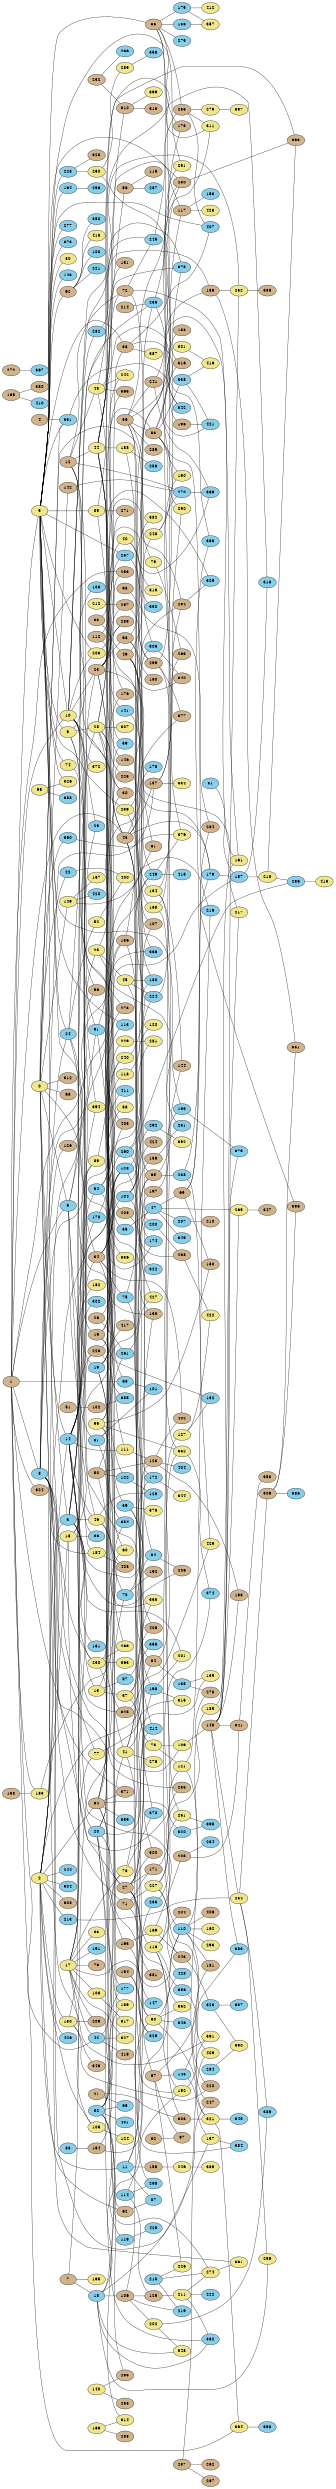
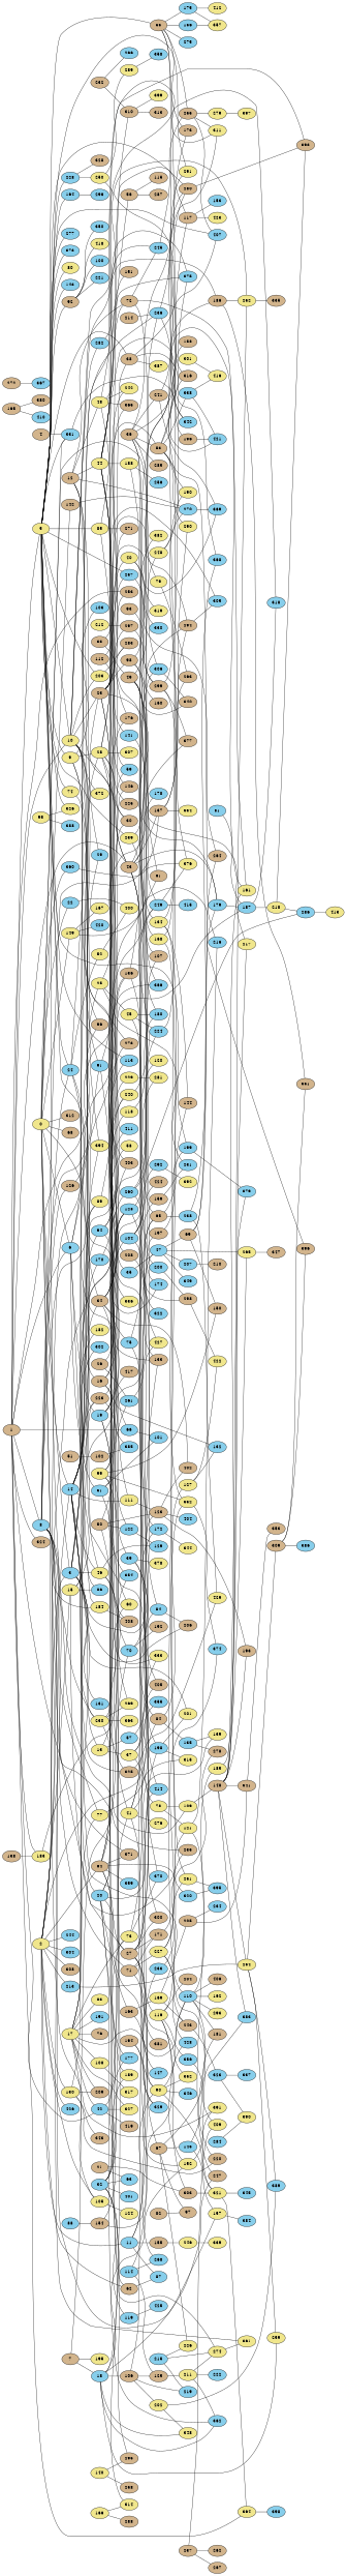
  graph {
    rankdir=LR
    node [fillcolor=skyblue style=filled]
    0 [fillcolor=khaki]
    3
    6
    14
    16 [fillcolor=tan]
    22
    68 [fillcolor=tan]
    142 [fillcolor=tan]
    149 [fillcolor=khaki]
    235 [fillcolor=tan]
    306
    312 [fillcolor=tan]
    331
    360
    391 [fillcolor=khaki]
    13 [fillcolor=khaki]
    20
    46 [fillcolor=khaki]
    94
    131
    170
    223 [fillcolor=tan]
    230 [fillcolor=khaki]
    245
    19
    31
    184 [fillcolor=khaki]
    236
    249
    23 [fillcolor=tan]
    29
    34 [fillcolor=tan]
    110
    111 [fillcolor=khaki]
    123 [fillcolor=tan]
    182 [fillcolor=khaki]
    201 [fillcolor=khaki]
    206 [fillcolor=tan]
    302
    325 [fillcolor=tan]
    394 [fillcolor=khaki]
    39
    132
    260
    271 [fillcolor=tan]
    400 [fillcolor=khaki]
    270
    167 [fillcolor=khaki]
    396 [fillcolor=tan]
    420
    340 [fillcolor=tan]
    342
    376 [fillcolor=khaki]
    1 [fillcolor=tan]
    5 [fillcolor=khaki]
    8
    10 [fillcolor=khaki]
    25 [fillcolor=khaki]
    42
    43 [fillcolor=tan]
    66
    183 [fillcolor=khaki]
    253 [fillcolor=tan]
    324 [fillcolor=tan]
    364 [fillcolor=khaki]
    371 [fillcolor=tan]
    9 [fillcolor=khaki]
    24
    38 [fillcolor=tan]
    55 [fillcolor=tan]
    74 [fillcolor=khaki]
    80 [fillcolor=khaki]
    85 [fillcolor=khaki]
    92 [fillcolor=tan]
    109 [fillcolor=khaki]
    113
    117 [fillcolor=tan]
    133 [fillcolor=tan]
    143
    164
    199
    203 [fillcolor=khaki]
    228
    239 [fillcolor=khaki]
    257
    277
    291 [fillcolor=khaki]
    326 [fillcolor=khaki]
    373
    407
    71 [fillcolor=tan]
    77 [fillcolor=khaki]
    89 [fillcolor=khaki]
    96 [fillcolor=tan]
    121 [fillcolor=khaki]
    126 [fillcolor=tan]
    137 [fillcolor=tan]
    157 [fillcolor=khaki]
    361 [fillcolor=khaki]
    30 [fillcolor=tan]
    174
    252 [fillcolor=khaki]
    282
    300 [fillcolor=tan]
    318
    372 [fillcolor=khaki]
    403 [fillcolor=tan]
    45 [fillcolor=khaki]
    231
    377 [fillcolor=tan]
    327 [fillcolor=khaki]
    59
    419 [fillcolor=tan]
    54
    90 [fillcolor=khaki]
    280 [fillcolor=tan]
    179
    178
    200
    101
    354
    398
    2 [fillcolor=khaki]
    11
    15 [fillcolor=khaki]
    61 [fillcolor=tan]
    62 [fillcolor=tan]
    64 [fillcolor=tan]
    105 [fillcolor=khaki]
    128
    130 [fillcolor=khaki]
    213
    244
    304
    308 [fillcolor=tan]
    426
    87
    155 [fillcolor=tan]
    198
    91
    27 [fillcolor=tan]
    65 [fillcolor=tan]
    86
    70
    107 [fillcolor=tan]
    146 [fillcolor=tan]
    177
    320
    359
    124 [fillcolor=khaki]
    322
    209 [fillcolor=tan]
    136 [fillcolor=tan]
    220 [fillcolor=tan]
    343 [fillcolor=tan]
    254 [fillcolor=khaki]
    37 [fillcolor=khaki]
    57
    362
    139 [fillcolor=khaki]
    163 [fillcolor=tan]
    187
    189 [fillcolor=khaki]
    129
    408 [fillcolor=tan]
    273 [fillcolor=tan]
    336 [fillcolor=khaki]
    229 [fillcolor=khaki]
    366
    385
    269 [fillcolor=khaki]
    274 [fillcolor=khaki]
    363 [fillcolor=khaki]
    369
    255 [fillcolor=tan]
    4 [fillcolor=tan]
    28 [fillcolor=khaki]
    103
    52 [fillcolor=khaki]
    387 [fillcolor=khaki]
    421
    173 [fillcolor=tan]
    156
    175
    251 [fillcolor=khaki]
    275
    316 [fillcolor=tan]
    375
    100
    221
    350
    418 [fillcolor=khaki]
    148 [fillcolor=tan]
    153
    423 [fillcolor=khaki]
    296
    379
    283 [fillcolor=tan]
    250 [fillcolor=khaki]
    328 [fillcolor=tan]
    311 [fillcolor=khaki]
    414
    264 [fillcolor=tan]
    104
    180
    417 [fillcolor=tan]
    41 [fillcolor=khaki]
    415
    7 [fillcolor=tan]
    18
    60 [fillcolor=khaki]
    195 [fillcolor=khaki]
    152 [fillcolor=khaki]
    106 [fillcolor=tan]
    247 [fillcolor=tan]
    259 [fillcolor=khaki]
    348 [fillcolor=khaki]
    171 [fillcolor=tan]
    147
    227 [fillcolor=khaki]
    405 [fillcolor=tan]
    216
    176 [fillcolor=tan]
    190 [fillcolor=khaki]
    290 [fillcolor=khaki]
    334 [fillcolor=khaki]
    384
    72 [fillcolor=tan]
    35
    40 [fillcolor=khaki]
    225 [fillcolor=tan]
    307 [fillcolor=khaki]
    53 [fillcolor=tan]
    98 [fillcolor=tan]
    208 [fillcolor=tan]
    294 [fillcolor=tan]
    297 [fillcolor=tan]
    365 [fillcolor=tan]
    335 [fillcolor=tan]
    352 [fillcolor=khaki]
    321 [fillcolor=khaki]
    346
    246 [fillcolor=khaki]
    315 [fillcolor=khaki]
    12 [fillcolor=tan]
    44 [fillcolor=khaki]
    48 [fillcolor=khaki]
    56 [fillcolor=tan]
    151 [fillcolor=tan]
    188 [fillcolor=khaki]
    196 [fillcolor=tan]
    310 [fillcolor=tan]
    393 [fillcolor=tan]
    242 [fillcolor=khaki]
    186 [fillcolor=tan]
    161 [fillcolor=khaki]
    168 [fillcolor=khaki]
    248 [fillcolor=khaki]
    355
    370
    333 [fillcolor=khaki]
    58 [fillcolor=khaki]
    75
    118 [fillcolor=khaki]
    122
    402 [fillcolor=tan]
    411
    181 [fillcolor=tan]
    162 [fillcolor=khaki]
    185 [fillcolor=khaki]
    293 [fillcolor=khaki]
    406 [fillcolor=tan]
    193 [fillcolor=tan]
    404
    429 [fillcolor=khaki]
    47
    67 [fillcolor=tan]
    381 [fillcolor=tan]
    144 [fillcolor=tan]
    238
    84 [fillcolor=tan]
    378 [fillcolor=khaki]
    298 [fillcolor=tan]
    286
    281 [fillcolor=khaki]
    17 [fillcolor=khaki]
    73 [fillcolor=khaki]
    76 [fillcolor=tan]
    83 [fillcolor=khaki]
    108 [fillcolor=khaki]
    191
    240 [fillcolor=khaki]
    317 [fillcolor=khaki]
    125 [fillcolor=tan]
    202 [fillcolor=khaki]
    219
    172
    192 [fillcolor=tan]
    224
    116 [fillcolor=khaki]
    292
    424 [fillcolor=tan]
    169 [fillcolor=khaki]
    329
    218 [fillcolor=khaki]
    21 [fillcolor=tan]
    63
    303 [fillcolor=tan]
    338
    160 [fillcolor=tan]
    427 [fillcolor=khaki]
    305
    299 [fillcolor=tan]
    26 [fillcolor=tan]
    261
    69 [fillcolor=tan]
    207
    265 [fillcolor=khaki]
    349
    97 [fillcolor=tan]
    145
    226 [fillcolor=khaki]
    319 [fillcolor=khaki]
    330
    197 [fillcolor=tan]
    276 [fillcolor=khaki]
    32
    119
    295 [fillcolor=tan]
    314 [fillcolor=khaki]
    401
    425
    33 [fillcolor=tan]
    49 [fillcolor=tan]
    134 [fillcolor=khaki]
    382 [fillcolor=khaki]
    78 [fillcolor=khaki]
    159 [fillcolor=tan]
    120 [fillcolor=khaki]
    36 [fillcolor=tan]
    79 [fillcolor=khaki]
    217 [fillcolor=khaki]
    241 [fillcolor=tan]
    285 [fillcolor=tan]
    263 [fillcolor=tan]
    351 [fillcolor=tan]
    127 [fillcolor=khaki]
    135
    115 [fillcolor=tan]
-   287
+   287 [fillcolor=tan]
    256
    313 [fillcolor=tan]
    399 [fillcolor=khaki]
    344 [fillcolor=khaki]
    150 [fillcolor=tan]
    210 [fillcolor=tan]
    347 [fillcolor=tan]
    332 [fillcolor=khaki]
    158 [fillcolor=tan]
    50 [fillcolor=tan]
    51 [fillcolor=tan]
    102 [fillcolor=tan]
    416 [fillcolor=khaki]
    357 [fillcolor=khaki]
    412 [fillcolor=khaki]
    395
    279 [fillcolor=khaki]
    368
    383
    278 [fillcolor=tan]
    428
    243 [fillcolor=tan]
    374
    81
    82 [fillcolor=tan]
    422 [fillcolor=khaki]
    154 [fillcolor=tan]
    88
    345
    93 [fillcolor=tan]
    95 [fillcolor=khaki]
    388
    99 [fillcolor=khaki]
    204 [fillcolor=tan]
    356
    392 [fillcolor=khaki]
    211 [fillcolor=khaki]
    389
    341 [fillcolor=tan]
    112 [fillcolor=tan]
    141
    114
    233
    268
    409 [fillcolor=khaki]
    222
    138 [fillcolor=tan]
    140 [fillcolor=khaki]
    258 [fillcolor=tan]
    309 [fillcolor=tan]
    353 [fillcolor=tan]
    339 [fillcolor=khaki]
    205 [fillcolor=tan]
    165 [fillcolor=tan]
    380 [fillcolor=tan]
    410
    166 [fillcolor=khaki]
    288 [fillcolor=tan]
    234
    323
    194 [fillcolor=tan]
    212 [fillcolor=khaki]
    214 [fillcolor=tan]
    215
    413 [fillcolor=khaki]
    289 [fillcolor=khaki]
    232 [fillcolor=tan]
    266
    237 [fillcolor=tan]
    262 [fillcolor=tan]
    267 [fillcolor=tan]
    390 [fillcolor=khaki]
    337
    358
    386
    397 [fillcolor=khaki]
    272 [fillcolor=tan]
    367
    284
    301 [fillcolor=khaki]
    0 -- 3
    0 -- 6
    0 -- 14
    0 -- 16
    0 -- 22
    0 -- 68
    0 -- 142
    0 -- 149
    0 -- 235
    0 -- 306
    0 -- 312
    0 -- 331
    0 -- 360
    0 -- 391
    3 -- 13
    3 -- 20
    3 -- 46
    3 -- 94
    3 -- 131
    3 -- 170
    3 -- 223
    3 -- 230
    3 -- 245
    6 -- 19
    6 -- 31
    6 -- 184
    6 -- 236
    6 -- 249
    14 -- 46
    14 -- 223
    14 -- 23
    14 -- 29
    14 -- 34
    14 -- 110
    14 -- 111
    14 -- 123
    14 -- 182
    14 -- 201
    14 -- 206
    14 -- 302
    14 -- 325
    14 -- 394
    16 -- 39
    16 -- 132
    16 -- 260
    16 -- 271
    22 -- 400
    142 -- 270
    149 -- 167
    149 -- 396
    149 -- 420
    306 -- 340
    331 -- 342
    360 -- 376
    13 -- 128
    13 -- 37
    13 -- 57
    20 -- 280
    20 -- 27
    20 -- 362
    20 -- 139
    20 -- 163
    20 -- 187
    20 -- 189
    46 -- 325
    46 -- 129
    46 -- 408
    94 -- 113
    94 -- 273
    94 -- 336
    170 -- 229
    223 -- 366
    223 -- 385
    230 -- 269
    230 -- 274
    230 -- 363
    230 -- 369
    245 -- 255
    19 -- 354
    19 -- 70
    19 -- 104
    19 -- 180
    19 -- 417
    31 -- 403
    31 -- 101
    31 -- 41
    184 -- 408
    236 -- 342
    236 -- 280
    249 -- 376
    249 -- 415
    23 -- 66
    23 -- 179
    23 -- 283
    23 -- 53
    23 -- 98
    23 -- 208
    23 -- 294
    23 -- 297
    23 -- 365
    34 -- 58
    34 -- 75
    34 -- 118
    34 -- 122
    34 -- 402
    34 -- 411
    110 -- 220
    110 -- 181
    110 -- 162
    110 -- 185
    110 -- 293
    110 -- 406
    111 -- 123
    123 -- 402
    123 -- 193
    123 -- 404
    325 -- 429
    39 -- 405
    39 -- 84
    39 -- 378
    260 -- 298
    260 -- 286
    260 -- 281
    270 -- 369
    1 -- 6
    1 -- 5
    1 -- 8
    1 -- 10
    1 -- 25
    1 -- 42
    1 -- 43
    1 -- 66
    1 -- 183
    1 -- 253
    1 -- 324
    1 -- 364
    1 -- 371
    5 -- 331
    5 -- 10
    5 -- 9
    5 -- 24
    5 -- 38
    5 -- 55
    5 -- 74
    5 -- 80
    5 -- 85
    5 -- 92
    5 -- 109
    5 -- 113
    5 -- 117
    5 -- 133
    5 -- 143
    5 -- 164
    5 -- 199
    5 -- 203
    5 -- 228
    5 -- 239
    5 -- 257
    5 -- 277
    5 -- 291
    5 -- 326
    5 -- 373
    5 -- 407
    8 -- 230
    8 -- 184
    8 -- 24
    8 -- 71
    8 -- 77
    8 -- 89
    8 -- 96
    8 -- 121
    8 -- 126
    8 -- 137
    8 -- 157
    8 -- 361
    10 -- 23
    10 -- 203
    10 -- 96
    10 -- 30
    10 -- 174
    10 -- 252
    10 -- 282
    10 -- 300
    10 -- 318
    10 -- 372
    10 -- 403
    25 -- 45
    25 -- 231
    25 -- 377
    42 -- 327
    42 -- 59
    42 -- 419
    43 -- 137
    43 -- 54
    43 -- 90
    43 -- 280
    43 -- 179
    43 -- 178
    43 -- 200
    66 -- 101
    183 -- 354
    364 -- 398
    9 -- 91
    9 -- 273
    9 -- 28
    9 -- 103
    24 -- 34
    24 -- 86
    24 -- 28
    24 -- 52
    38 -- 407
    38 -- 387
    38 -- 421
    55 -- 255
    55 -- 173
    55 -- 156
    55 -- 175
    55 -- 251
    55 -- 275
    55 -- 316
    74 -- 394
    85 -- 271
    85 -- 146
    85 -- 375
    92 -- 100
    92 -- 221
    92 -- 350
    92 -- 418
    109 -- 148
    117 -- 153
    117 -- 423
    164 -- 296
    199 -- 379
    203 -- 283
    228 -- 250
    228 -- 328
    239 -- 311
    239 -- 414
    257 -- 264
    71 -- 171
    71 -- 147
    71 -- 227
    77 -- 405
    89 -- 136
    121 -- 247
    121 -- 216
    126 -- 176
    137 -- 190
    137 -- 290
    137 -- 334
    157 -- 384
    252 -- 335
    282 -- 375
    45 -- 180
    45 -- 172
    45 -- 224
    54 -- 206
    90 -- 110
    90 -- 352
    90 -- 321
    90 -- 346
    280 -- 393
    179 -- 187
    200 -- 298
    2 -- 3
    2 -- 14
    2 -- 54
    2 -- 11
    2 -- 15
    2 -- 61
    2 -- 62
    2 -- 64
    2 -- 105
    2 -- 128
    2 -- 130
    2 -- 213
    2 -- 244
    2 -- 304
    2 -- 308
    2 -- 426
    11 -- 90
    11 -- 87
    11 -- 155
    11 -- 198
    15 -- 91
    15 -- 27
    15 -- 65
    15 -- 86
    62 -- 87
    64 -- 371
    64 -- 90
    64 -- 70
    64 -- 107
    64 -- 146
    64 -- 177
    64 -- 320
    64 -- 359
    105 -- 124
    128 -- 306
    128 -- 322
    130 -- 209
    130 -- 136
    130 -- 220
    130 -- 343
    213 -- 254
    155 -- 246
    198 -- 201
    198 -- 315
    91 -- 133
    91 -- 257
    27 -- 110
    27 -- 300
    27 -- 65
    27 -- 171
-   27 -- 384
    27 -- 47
    27 -- 67
    27 -- 381
    65 -- 144
    65 -- 238
    70 -- 172
    70 -- 192
    320 -- 395
    136 -- 174
    136 -- 294
    254 -- 259
    254 -- 389
    254 -- 309
    37 -- 248
    37 -- 355
    37 -- 370
    57 -- 333
    163 -- 169
    163 -- 329
    187 -- 318
    187 -- 218
    229 -- 281
    274 -- 361
    255 -- 407
    255 -- 311
    255 -- 279
    4 -- 331
    28 -- 43
    28 -- 30
    28 -- 72
    28 -- 35
    28 -- 40
    28 -- 225
    28 -- 307
    52 -- 400
    156 -- 357
    175 -- 357
    175 -- 412
    251 -- 395
    148 -- 252
    148 -- 254
    148 -- 379
    148 -- 161
    148 -- 193
    148 -- 265
    148 -- 383
    148 -- 341
    250 -- 368
    250 -- 289
    104 -- 224
    104 -- 116
    104 -- 292
    104 -- 424
    41 -- 133
    41 -- 352
    41 -- 315
    41 -- 197
    41 -- 276
    7 -- 18
    7 -- 60
    7 -- 195
    18 -- 30
    18 -- 362
    18 -- 152
    18 -- 106
    18 -- 247
    18 -- 259
    18 -- 348
    152 -- 391
    106 -- 414
    106 -- 125
    106 -- 202
    106 -- 219
    171 -- 235
    227 -- 278
    227 -- 428
    227 -- 243
    227 -- 374
    72 -- 245
    72 -- 161
    72 -- 168
    35 -- 47
    40 -- 319
    40 -- 330
    53 -- 117
    53 -- 216
    53 -- 190
    53 -- 290
    53 -- 161
    53 -- 338
    98 -- 236
    98 -- 249
    98 -- 160
    208 -- 427
    294 -- 305
    297 -- 299
    321 -- 364
    321 -- 345
    246 -- 339
    12 -- 46
    12 -- 29
    12 -- 270
    12 -- 43
    12 -- 72
    12 -- 44
    12 -- 48
    44 -- 111
    44 -- 65
    44 -- 60
    44 -- 176
    44 -- 56
    44 -- 151
    44 -- 188
    44 -- 196
    44 -- 310
    44 -- 393
    48 -- 59
    48 -- 311
    48 -- 365
    48 -- 242
    48 -- 186
    56 -- 115
    56 -- 287
    188 -- 198
    188 -- 256
    196 -- 421
    310 -- 313
    310 -- 399
    186 -- 252
    186 -- 351
    168 -- 294
    168 -- 321
    248 -- 270
    248 -- 316
    75 -- 78
    75 -- 159
    118 -- 120
    122 -- 129
    185 -- 217
    47 -- 69
    47 -- 207
    47 -- 265
    47 -- 349
    67 -- 181
    67 -- 97
    67 -- 145
    67 -- 226
    238 -- 429
    238 -- 368
    84 -- 127
    84 -- 135
    298 -- 422
    286 -- 413
    17 -- 42
    17 -- 77
    17 -- 89
    17 -- 327
    17 -- 105
    17 -- 209
    17 -- 152
    17 -- 73
    17 -- 76
    17 -- 83
    17 -- 108
    17 -- 191
    17 -- 240
    73 -- 370
    73 -- 84
    108 -- 317
    240 -- 249
    125 -- 211
    202 -- 348
    202 -- 389
    172 -- 344
    224 -- 263
    116 -- 152
    116 -- 303
    116 -- 332
    116 -- 204
    116 -- 356
    292 -- 392
    169 -- 243
    169 -- 205
    218 -- 393
    218 -- 286
    21 -- 63
    21 -- 303
    303 -- 321
    338 -- 421
    338 -- 416
    299 -- 376
    299 -- 377
    299 -- 375
    26 -- 240
    26 -- 261
    261 -- 427
    69 -- 179
    69 -- 264
    69 -- 150
    207 -- 210
    265 -- 347
    145 -- 157
    145 -- 383
    197 -- 199
    32 -- 38
    32 -- 189
    32 -- 41
    32 -- 73
    32 -- 63
    32 -- 119
    32 -- 295
    32 -- 314
    32 -- 401
    119 -- 425
    33 -- 242
    33 -- 49
    49 -- 340
    49 -- 61
    49 -- 366
    49 -- 134
    49 -- 382
    134 -- 144
    134 -- 332
    134 -- 158
    78 -- 109
    78 -- 121
    159 -- 231
    36 -- 107
    36 -- 173
    36 -- 53
    36 -- 186
    36 -- 79
    36 -- 217
    36 -- 241
    36 -- 285
    79 -- 263
    241 -- 291
    241 -- 369
    127 -- 132
    127 -- 422
    135 -- 139
    135 -- 278
    332 -- 374
    50 -- 123
    50 -- 62
    50 -- 122
    50 -- 261
    51 -- 102
    102 -- 385
    279 -- 397
    243 -- 323
    81 -- 187
    82 -- 97
    154 -- 177
    154 -- 428
    88 -- 154
    93 -- 299
    95 -- 326
    95 -- 388
    99 -- 253
    99 -- 128
    99 -- 269
    99 -- 333
    99 -- 150
    99 -- 332
    356 -- 409
    211 -- 362
    211 -- 274
    211 -- 222
    341 -- 353
    112 -- 305
    112 -- 141
    141 -- 180
    114 -- 125
    114 -- 233
    114 -- 268
    233 -- 251
    138 -- 183
    140 -- 295
    140 -- 258
    309 -- 396
    309 -- 351
    309 -- 386
    205 -- 341
    205 -- 234
    165 -- 380
    165 -- 410
    166 -- 314
    166 -- 288
    323 -- 390
    323 -- 337
    194 -- 329
    194 -- 268
    212 -- 297
    214 -- 236
    215 -- 274
    215 -- 219
    215 -- 226
    289 -- 358
    232 -- 310
    232 -- 266
    237 -- 409
    237 -- 262
    237 -- 267
    272 -- 367
    284 -- 390
    301 -- 416
  }
